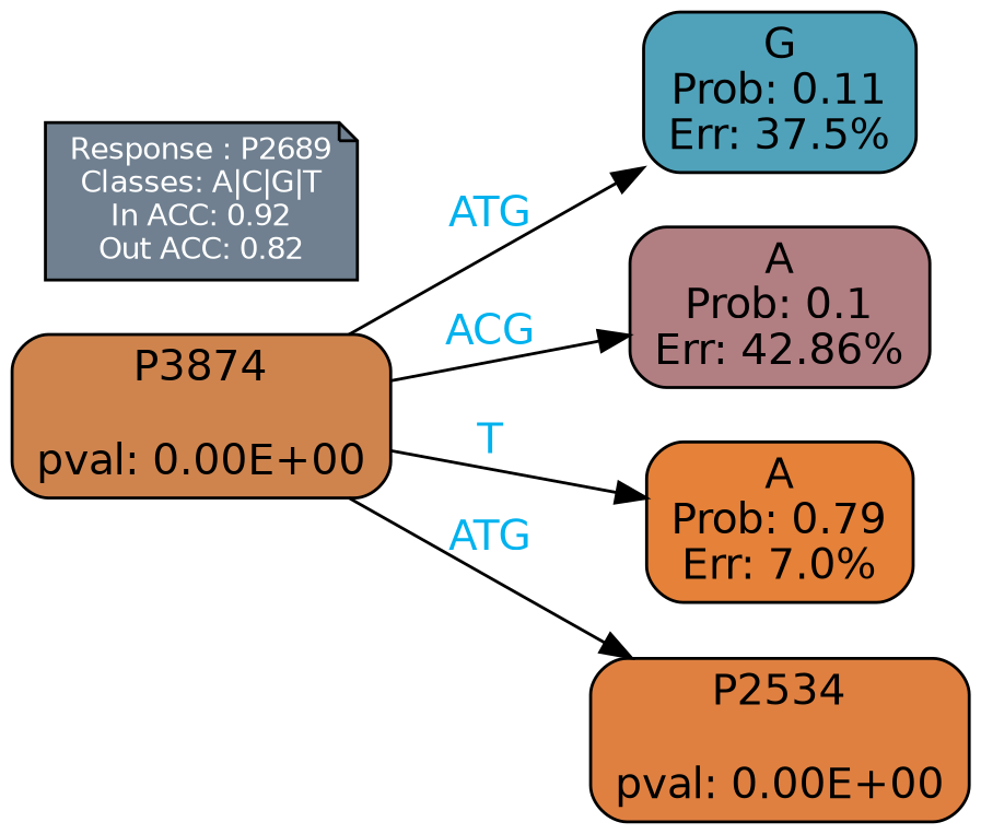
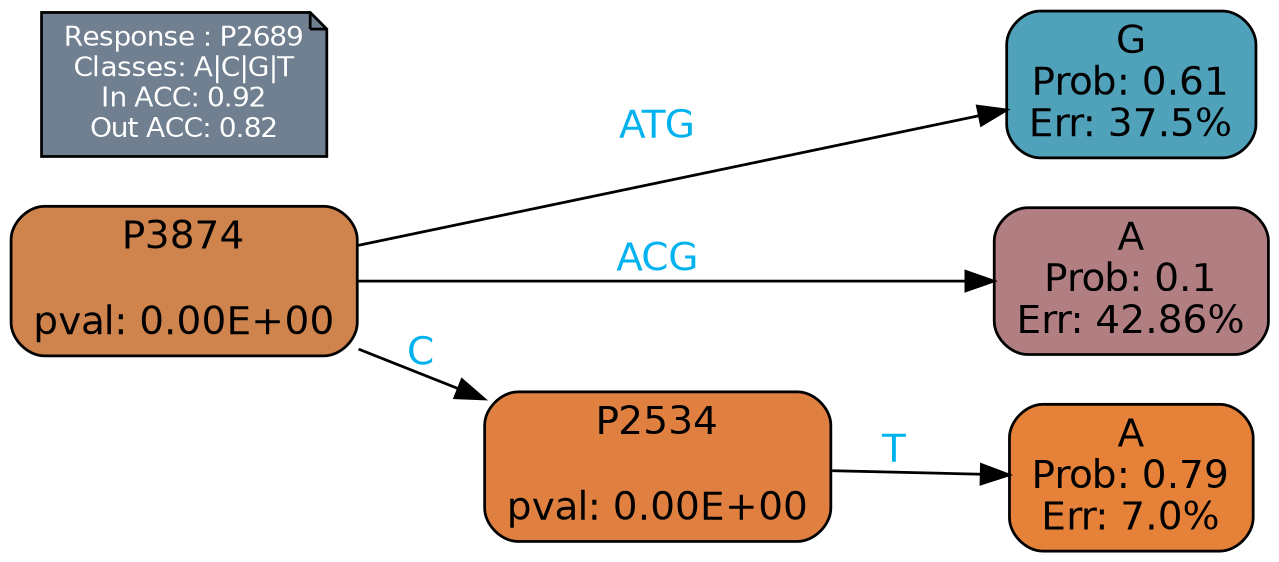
  digraph {
    rankdir=LR
    ranksep=equally
    splines=polylines
    node [color=black fontname=helvetica shape=box style="filled, rounded"]
    edge [fontcolor=deepskyblue2 fontname=helvetica]
-   n1 [fillcolor="#50a2ba" label="G\nProb: 0.11\nErr: 37.5%"]
+   n1 [fillcolor="#50a2ba" label="G\nProb: 0.61\nErr: 37.5%"]
    n2 [fillcolor="#b17e82" label="A\nProb: 0.1\nErr: 42.86%"]
    n3 [fillcolor="#e58139" label="A\nProb: 0.79\nErr: 7.0%"]
    n4 [align=left fillcolor=slategray fontcolor=white fontsize=10 label="Response : P2689\nClasses: A|C|G|T\nIn ACC: 0.92\nOut ACC: 0.82\n" shape=note style=filled]
    n5 [fillcolor="#cf844e" label="P3874\n\npval: 0.00E+00"]
    n6 [fillcolor="#df8041" label="P2534\n\npval: 0.00E+00"]
    subgraph sub_1 {
      rank=same
      n1
      n2
      n3
    }
    subgraph sub_2 {
      rank=same
      n4
      n5
    }
    n5 -> n1 [label=ATG]
    n5 -> n2 [label=ACG]
-   n5 -> n6 [label=ATG]
-   n5 -> n3 [label=T]
+   n5 -> n6 [label=C]
+   n6 -> n3 [label=T]
  }
